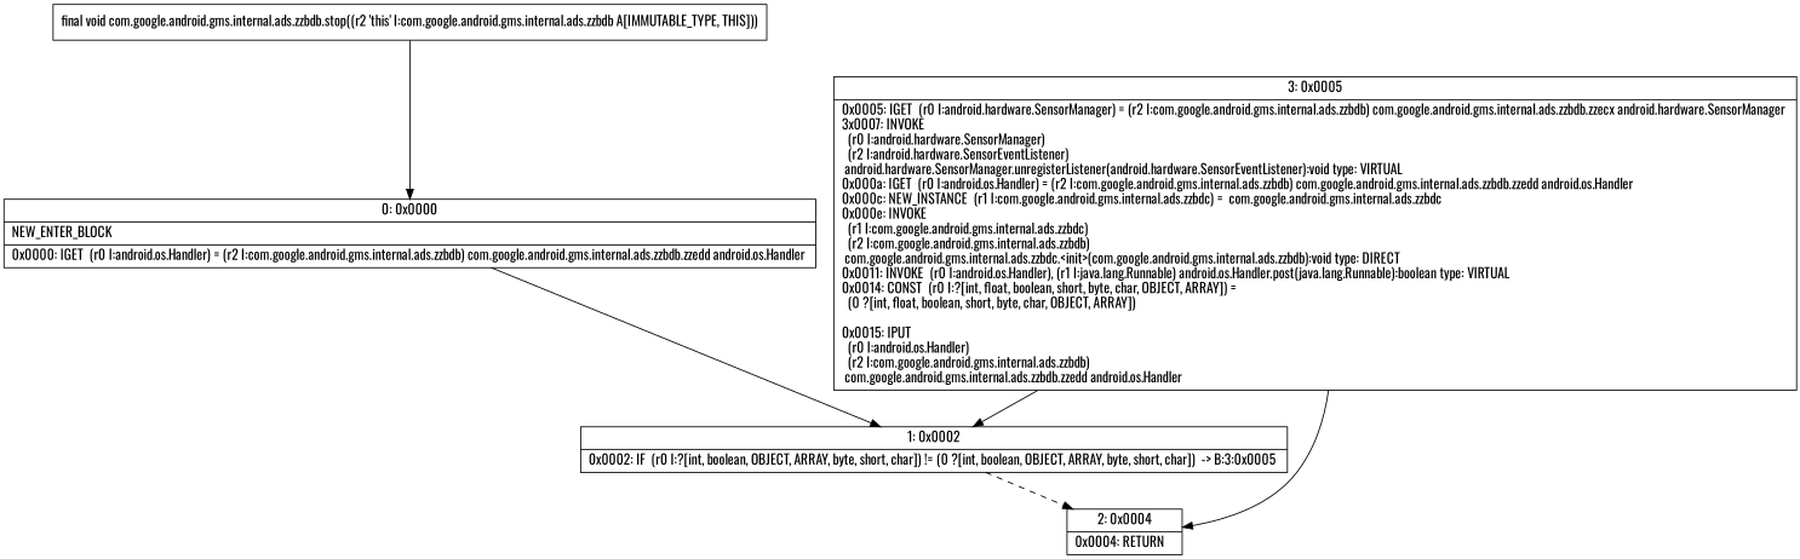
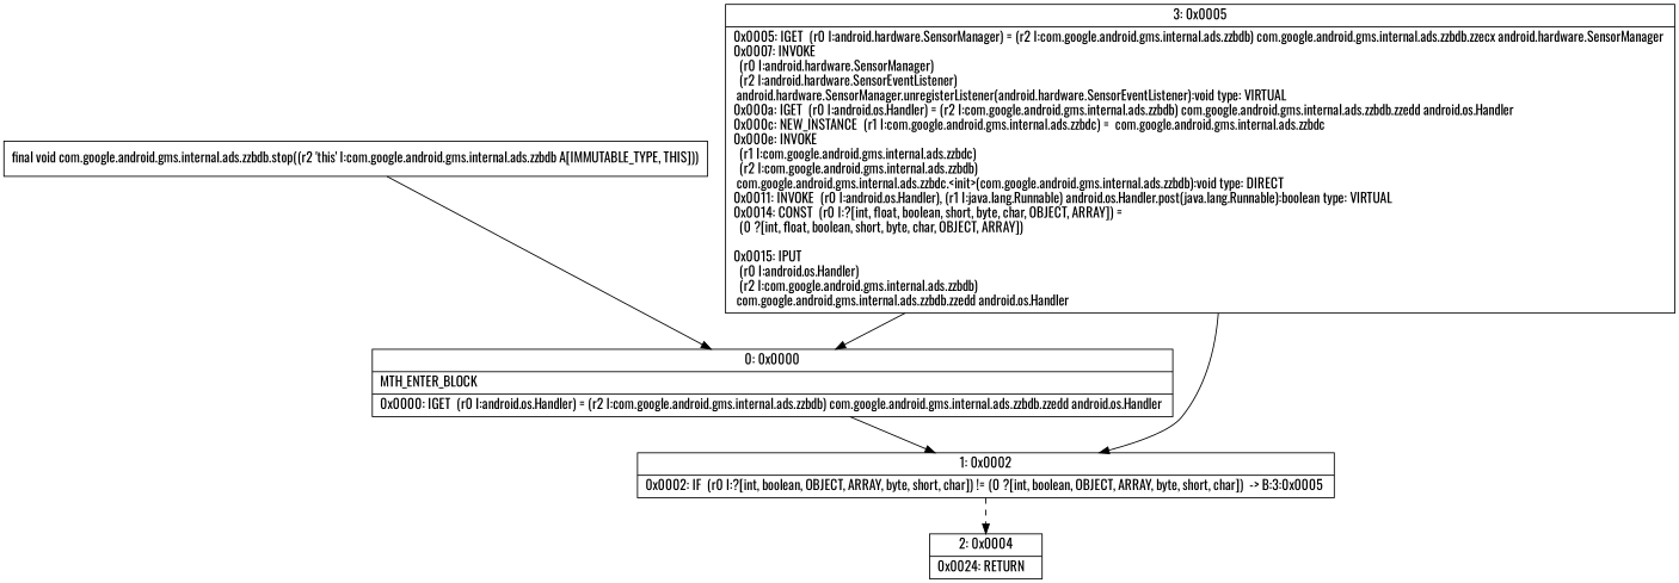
  digraph {
    fontname=Oswald
    node [fontname=Oswald shape=record]
    edge [fontname=Oswald]
-   n1 [label="{0\:\ 0x0000|NEW_ENTER_BLOCK\l|0x0000: IGET  (r0 I:android.os.Handler) = (r2 I:com.google.android.gms.internal.ads.zzbdb) com.google.android.gms.internal.ads.zzbdb.zzedd android.os.Handler \l}"]
+   n1 [label="{0\:\ 0x0000|MTH_ENTER_BLOCK\l|0x0000: IGET  (r0 I:android.os.Handler) = (r2 I:com.google.android.gms.internal.ads.zzbdb) com.google.android.gms.internal.ads.zzbdb.zzedd android.os.Handler \l}"]
    n2 [label="{1\:\ 0x0002|0x0002: IF  (r0 I:?[int, boolean, OBJECT, ARRAY, byte, short, char]) != (0 ?[int, boolean, OBJECT, ARRAY, byte, short, char])  \-\> B:3:0x0005 \l}"]
-   n3 [label="{2\:\ 0x0004|0x0004: RETURN   \l}"]
-   n4 [label="{3\:\ 0x0005|0x0005: IGET  (r0 I:android.hardware.SensorManager) = (r2 I:com.google.android.gms.internal.ads.zzbdb) com.google.android.gms.internal.ads.zzbdb.zzecx android.hardware.SensorManager \l3x0007: INVOKE  \l  (r0 I:android.hardware.SensorManager)\l  (r2 I:android.hardware.SensorEventListener)\l android.hardware.SensorManager.unregisterListener(android.hardware.SensorEventListener):void type: VIRTUAL \l0x000a: IGET  (r0 I:android.os.Handler) = (r2 I:com.google.android.gms.internal.ads.zzbdb) com.google.android.gms.internal.ads.zzbdb.zzedd android.os.Handler \l0x000c: NEW_INSTANCE  (r1 I:com.google.android.gms.internal.ads.zzbdc) =  com.google.android.gms.internal.ads.zzbdc \l0x000e: INVOKE  \l  (r1 I:com.google.android.gms.internal.ads.zzbdc)\l  (r2 I:com.google.android.gms.internal.ads.zzbdb)\l com.google.android.gms.internal.ads.zzbdc.\<init\>(com.google.android.gms.internal.ads.zzbdb):void type: DIRECT \l0x0011: INVOKE  (r0 I:android.os.Handler), (r1 I:java.lang.Runnable) android.os.Handler.post(java.lang.Runnable):boolean type: VIRTUAL \l0x0014: CONST  (r0 I:?[int, float, boolean, short, byte, char, OBJECT, ARRAY]) = \l  (0 ?[int, float, boolean, short, byte, char, OBJECT, ARRAY])\l \l0x0015: IPUT  \l  (r0 I:android.os.Handler)\l  (r2 I:com.google.android.gms.internal.ads.zzbdb)\l com.google.android.gms.internal.ads.zzbdb.zzedd android.os.Handler \l}"]
+   n3 [label="{2\:\ 0x0004|0x0024: RETURN   \l}"]
+   n4 [label="{3\:\ 0x0005|0x0005: IGET  (r0 I:android.hardware.SensorManager) = (r2 I:com.google.android.gms.internal.ads.zzbdb) com.google.android.gms.internal.ads.zzbdb.zzecx android.hardware.SensorManager \l0x0007: INVOKE  \l  (r0 I:android.hardware.SensorManager)\l  (r2 I:android.hardware.SensorEventListener)\l android.hardware.SensorManager.unregisterListener(android.hardware.SensorEventListener):void type: VIRTUAL \l0x000a: IGET  (r0 I:android.os.Handler) = (r2 I:com.google.android.gms.internal.ads.zzbdb) com.google.android.gms.internal.ads.zzbdb.zzedd android.os.Handler \l0x000c: NEW_INSTANCE  (r1 I:com.google.android.gms.internal.ads.zzbdc) =  com.google.android.gms.internal.ads.zzbdc \l0x000e: INVOKE  \l  (r1 I:com.google.android.gms.internal.ads.zzbdc)\l  (r2 I:com.google.android.gms.internal.ads.zzbdb)\l com.google.android.gms.internal.ads.zzbdc.\<init\>(com.google.android.gms.internal.ads.zzbdb):void type: DIRECT \l0x0011: INVOKE  (r0 I:android.os.Handler), (r1 I:java.lang.Runnable) android.os.Handler.post(java.lang.Runnable):boolean type: VIRTUAL \l0x0014: CONST  (r0 I:?[int, float, boolean, short, byte, char, OBJECT, ARRAY]) = \l  (0 ?[int, float, boolean, short, byte, char, OBJECT, ARRAY])\l \l0x0015: IPUT  \l  (r0 I:android.os.Handler)\l  (r2 I:com.google.android.gms.internal.ads.zzbdb)\l com.google.android.gms.internal.ads.zzbdb.zzedd android.os.Handler \l}"]
    n5 [label="{final void com.google.android.gms.internal.ads.zzbdb.stop((r2 'this' I:com.google.android.gms.internal.ads.zzbdb A[IMMUTABLE_TYPE, THIS])) }"]
    n1 -> n2
    n2 -> n3 [style=dashed]
    n4 -> n2
-   n4 -> n3
+   n4 -> n1
    n5 -> n1
  }
